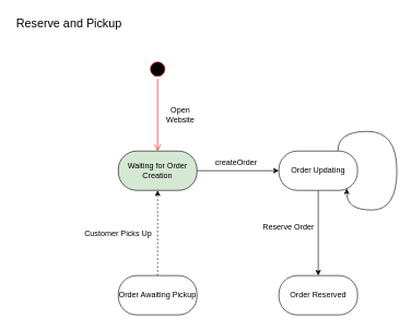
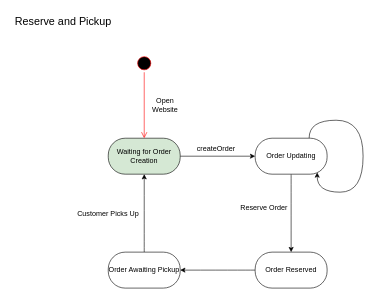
  <mxCell id="0" />
  <mxCell id="1" parent="0" />
  <mxCell id="2" value="" style="edgeStyle=orthogonalEdgeStyle;rounded=0;orthogonalLoop=1;jettySize=auto;html=1;fontSize=18;" edge="1" parent="1" source="3" target="9"><mxGeometry relative="1" as="geometry" /></mxCell>
  <mxCell id="3" value="Waiting for Order Creation" style="rounded=1;whiteSpace=wrap;html=1;arcSize=47;fillColor=#d5e8d4;" vertex="1" parent="1"><mxGeometry x="180" y="230" width="120" height="60" as="geometry" /></mxCell>
  <mxCell id="4" value="&lt;font style=&quot;font-size: 18px;&quot;&gt;Reserve and Pickup&lt;/font&gt;" style="text;html=1;strokeColor=none;fillColor=none;align=center;verticalAlign=middle;whiteSpace=wrap;rounded=0;" vertex="1" parent="1"><mxGeometry x="20" y="20" width="170" height="30" as="geometry" /></mxCell>
  <mxCell id="5" value="" style="ellipse;html=1;shape=startState;fillColor=#000000;strokeColor=#ff0000;" vertex="1" parent="1"><mxGeometry x="225" y="90" width="30" height="30" as="geometry" /></mxCell>
  <mxCell id="6" value="" style="edgeStyle=orthogonalEdgeStyle;html=1;verticalAlign=bottom;endArrow=open;endSize=8;strokeColor=#ff0000;rounded=0;entryX=0.5;entryY=0;entryDx=0;entryDy=0;" edge="1" source="5" parent="1" target="3"><mxGeometry relative="1" as="geometry"><mxPoint x="240" y="180" as="targetPoint" /></mxGeometry></mxCell>
  <mxCell id="7" style="edgeStyle=orthogonalEdgeStyle;rounded=0;orthogonalLoop=1;jettySize=auto;html=1;fontSize=18;curved=1;entryX=0.862;entryY=0.953;entryDx=0;entryDy=0;entryPerimeter=0;exitX=0.75;exitY=0;exitDx=0;exitDy=0;" edge="1" parent="1" source="9" target="9"><mxGeometry relative="1" as="geometry"><mxPoint x="505" y="490" as="targetPoint" /><Array as="points"><mxPoint x="515" y="200" /><mxPoint x="605" y="200" /><mxPoint x="605" y="320" /><mxPoint x="528" y="320" /></Array></mxGeometry></mxCell>
  <mxCell id="8" value="" style="edgeStyle=orthogonalEdgeStyle;curved=1;rounded=0;orthogonalLoop=1;jettySize=auto;html=1;fontSize=12;" edge="1" parent="1" source="9" target="13"><mxGeometry relative="1" as="geometry" /></mxCell>
  <mxCell id="9" value="Order Updating" style="whiteSpace=wrap;html=1;rounded=1;arcSize=47;" vertex="1" parent="1"><mxGeometry x="425" y="230" width="120" height="60" as="geometry" /></mxCell>
  <mxCell id="10" value="&lt;span style=&quot;font-size: 12px;&quot;&gt;createOrder&lt;/span&gt;" style="text;html=1;strokeColor=none;fillColor=none;align=center;verticalAlign=middle;whiteSpace=wrap;rounded=0;fontSize=18;" vertex="1" parent="1"><mxGeometry x="315" y="230" width="90" height="30" as="geometry" /></mxCell>
  <mxCell id="11" value="Open Website" style="text;html=1;strokeColor=none;fillColor=none;align=center;verticalAlign=middle;whiteSpace=wrap;rounded=0;fontSize=12;" vertex="1" parent="1"><mxGeometry x="245" y="160" width="60" height="30" as="geometry" /></mxCell>
+ <mxCell id="12" value="" style="edgeStyle=orthogonalEdgeStyle;curved=1;rounded=0;orthogonalLoop=1;jettySize=auto;html=1;fontSize=12;" edge="1" parent="1" source="13" target="16"><mxGeometry relative="1" as="geometry" /></mxCell>
  <mxCell id="13" value="Order Reserved" style="rounded=1;whiteSpace=wrap;html=1;arcSize=47;" vertex="1" parent="1"><mxGeometry x="425" y="420" width="120" height="60" as="geometry" /></mxCell>
  <mxCell id="14" value="&lt;span style=&quot;font-size: 12px;&quot;&gt;Reserve Order&lt;/span&gt;" style="text;html=1;strokeColor=none;fillColor=none;align=center;verticalAlign=middle;whiteSpace=wrap;rounded=0;fontSize=18;" vertex="1" parent="1"><mxGeometry x="395" y="330" width="90" height="30" as="geometry" /></mxCell>
- <mxCell id="15" style="edgeStyle=orthogonalEdgeStyle;curved=1;rounded=0;orthogonalLoop=1;jettySize=auto;html=1;entryX=0.5;entryY=1;entryDx=0;entryDy=0;fontSize=12;dashed=1;" edge="1" parent="1" source="16" target="3"><mxGeometry relative="1" as="geometry" /></mxCell>
+ <mxCell id="15" style="edgeStyle=orthogonalEdgeStyle;curved=1;rounded=0;orthogonalLoop=1;jettySize=auto;html=1;entryX=0.5;entryY=1;entryDx=0;entryDy=0;fontSize=12;" edge="1" parent="1" source="16" target="3"><mxGeometry relative="1" as="geometry" /></mxCell>
  <mxCell id="16" value="Order Awaiting Pickup" style="whiteSpace=wrap;html=1;rounded=1;arcSize=47;" vertex="1" parent="1"><mxGeometry x="180" y="420" width="120" height="60" as="geometry" /></mxCell>
  <mxCell id="17" value="&lt;span style=&quot;font-size: 12px;&quot;&gt;Customer Picks Up&lt;/span&gt;" style="text;html=1;strokeColor=none;fillColor=none;align=center;verticalAlign=middle;whiteSpace=wrap;rounded=0;fontSize=18;" vertex="1" parent="1"><mxGeometry x="125" y="340" width="110" height="30" as="geometry" /></mxCell>
